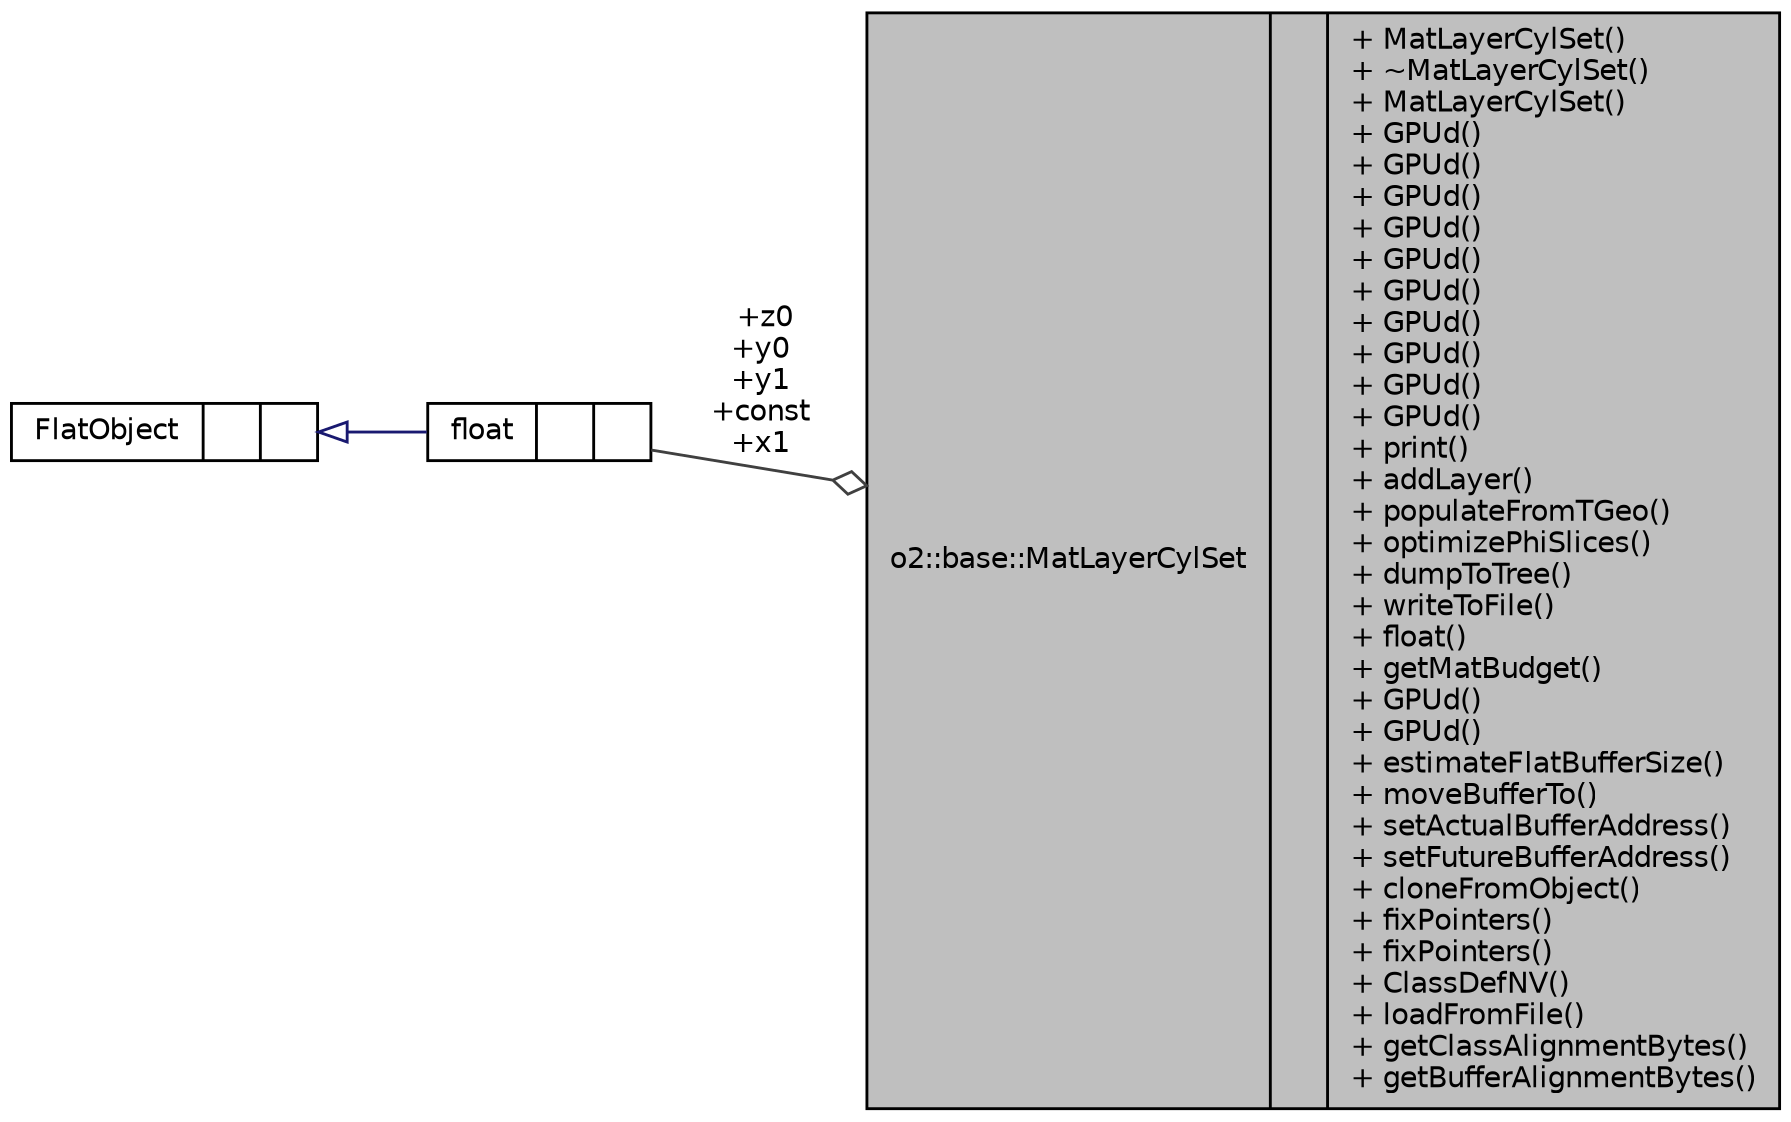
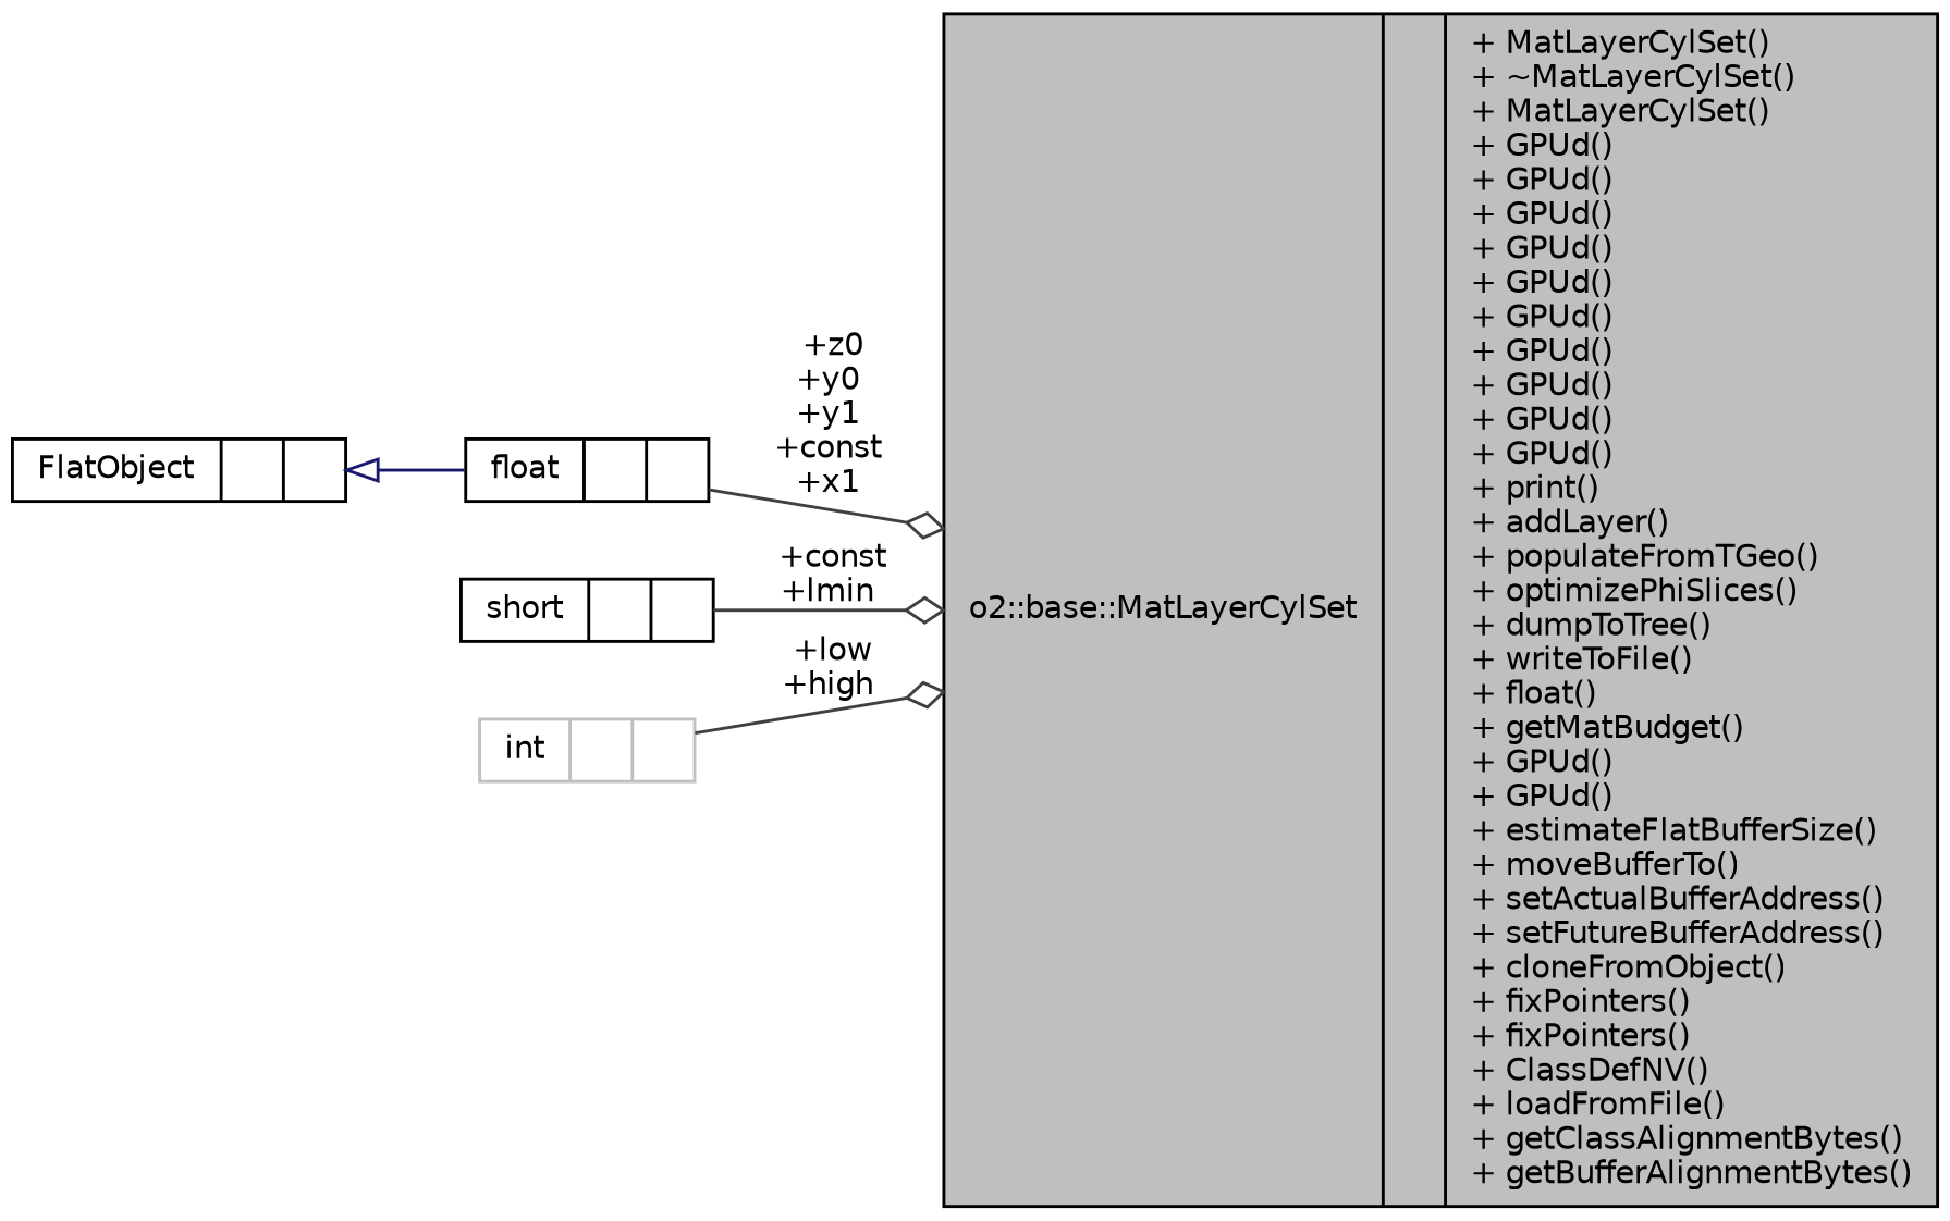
  digraph {
    rankdir=LR
    node [color=black fontname=Helvetica fontsize=10 shape=record]
    edge [color=grey25 fontname=Helvetica fontsize=10 labelfontname=Helvetica labelfontsize=10 style=solid arrowhead=odiamond]
    n1 [fillcolor=grey75 fontcolor=black height=0.2 label="{o2::base::MatLayerCylSet\n||+ MatLayerCylSet()\l+ ~MatLayerCylSet()\l+ MatLayerCylSet()\l+ GPUd()\l+ GPUd()\l+ GPUd()\l+ GPUd()\l+ GPUd()\l+ GPUd()\l+ GPUd()\l+ GPUd()\l+ GPUd()\l+ GPUd()\l+ print()\l+ addLayer()\l+ populateFromTGeo()\l+ optimizePhiSlices()\l+ dumpToTree()\l+ writeToFile()\l+ float()\l+ getMatBudget()\l+ GPUd()\l+ GPUd()\l+ estimateFlatBufferSize()\l+ moveBufferTo()\l+ setActualBufferAddress()\l+ setFutureBufferAddress()\l+ cloneFromObject()\l+ fixPointers()\l+ fixPointers()\l+ ClassDefNV()\l+ loadFromFile()\l+ getClassAlignmentBytes()\l+ getBufferAlignmentBytes()\l}" style=filled width=0.4]
    n2 [height=0.2 label="{FlatObject\n||}" width=0.4]
    n3 [height=0.2 label="{float\n||}" width=0.4]
+   n4 [height=0.2 label="{short\n||}" width=0.4]
+   n5 [color=grey75 height=0.2 label="{int\n||}" width=0.4]
    n2 -> n3 [arrowtail=onormal color=midnightblue dir=back arrowhead=""]
    n3 -> n1 [label=" +z0\n+y0\n+y1\n+const\n+x1"]
+   n4 -> n1 [label=" +const\n+lmin"]
+   n5 -> n1 [label=" +low\n+high"]
  }
